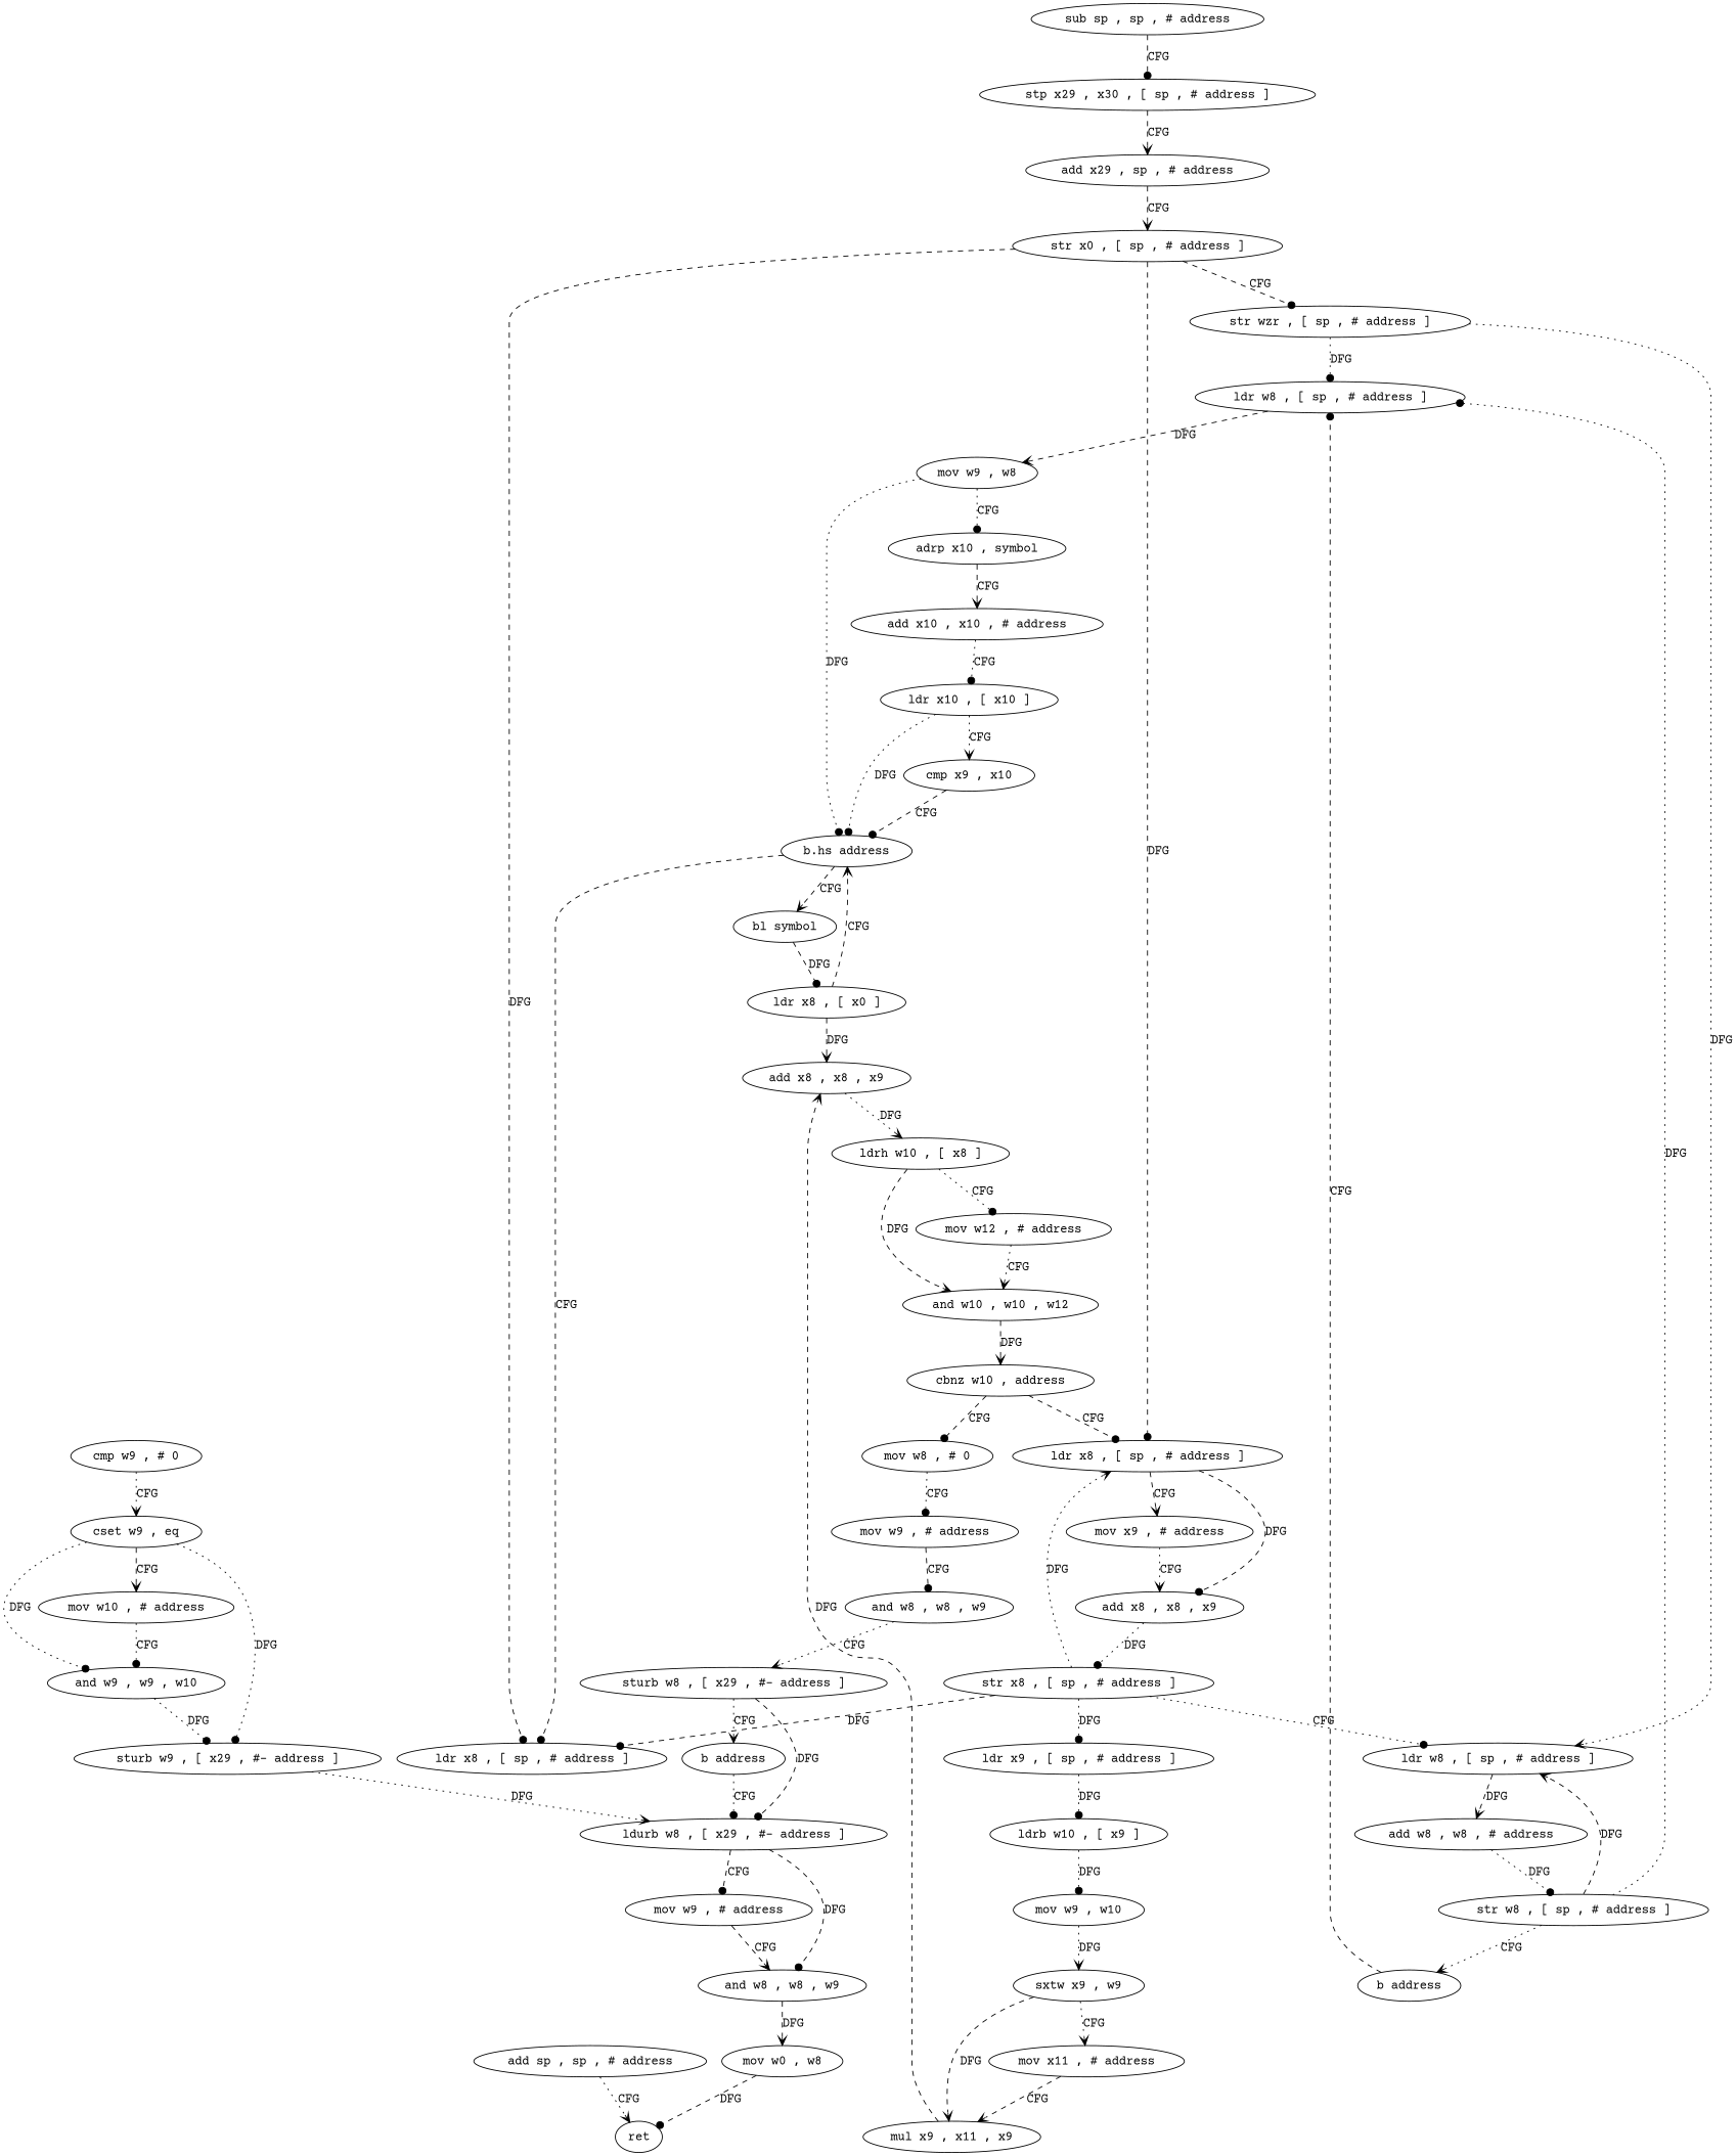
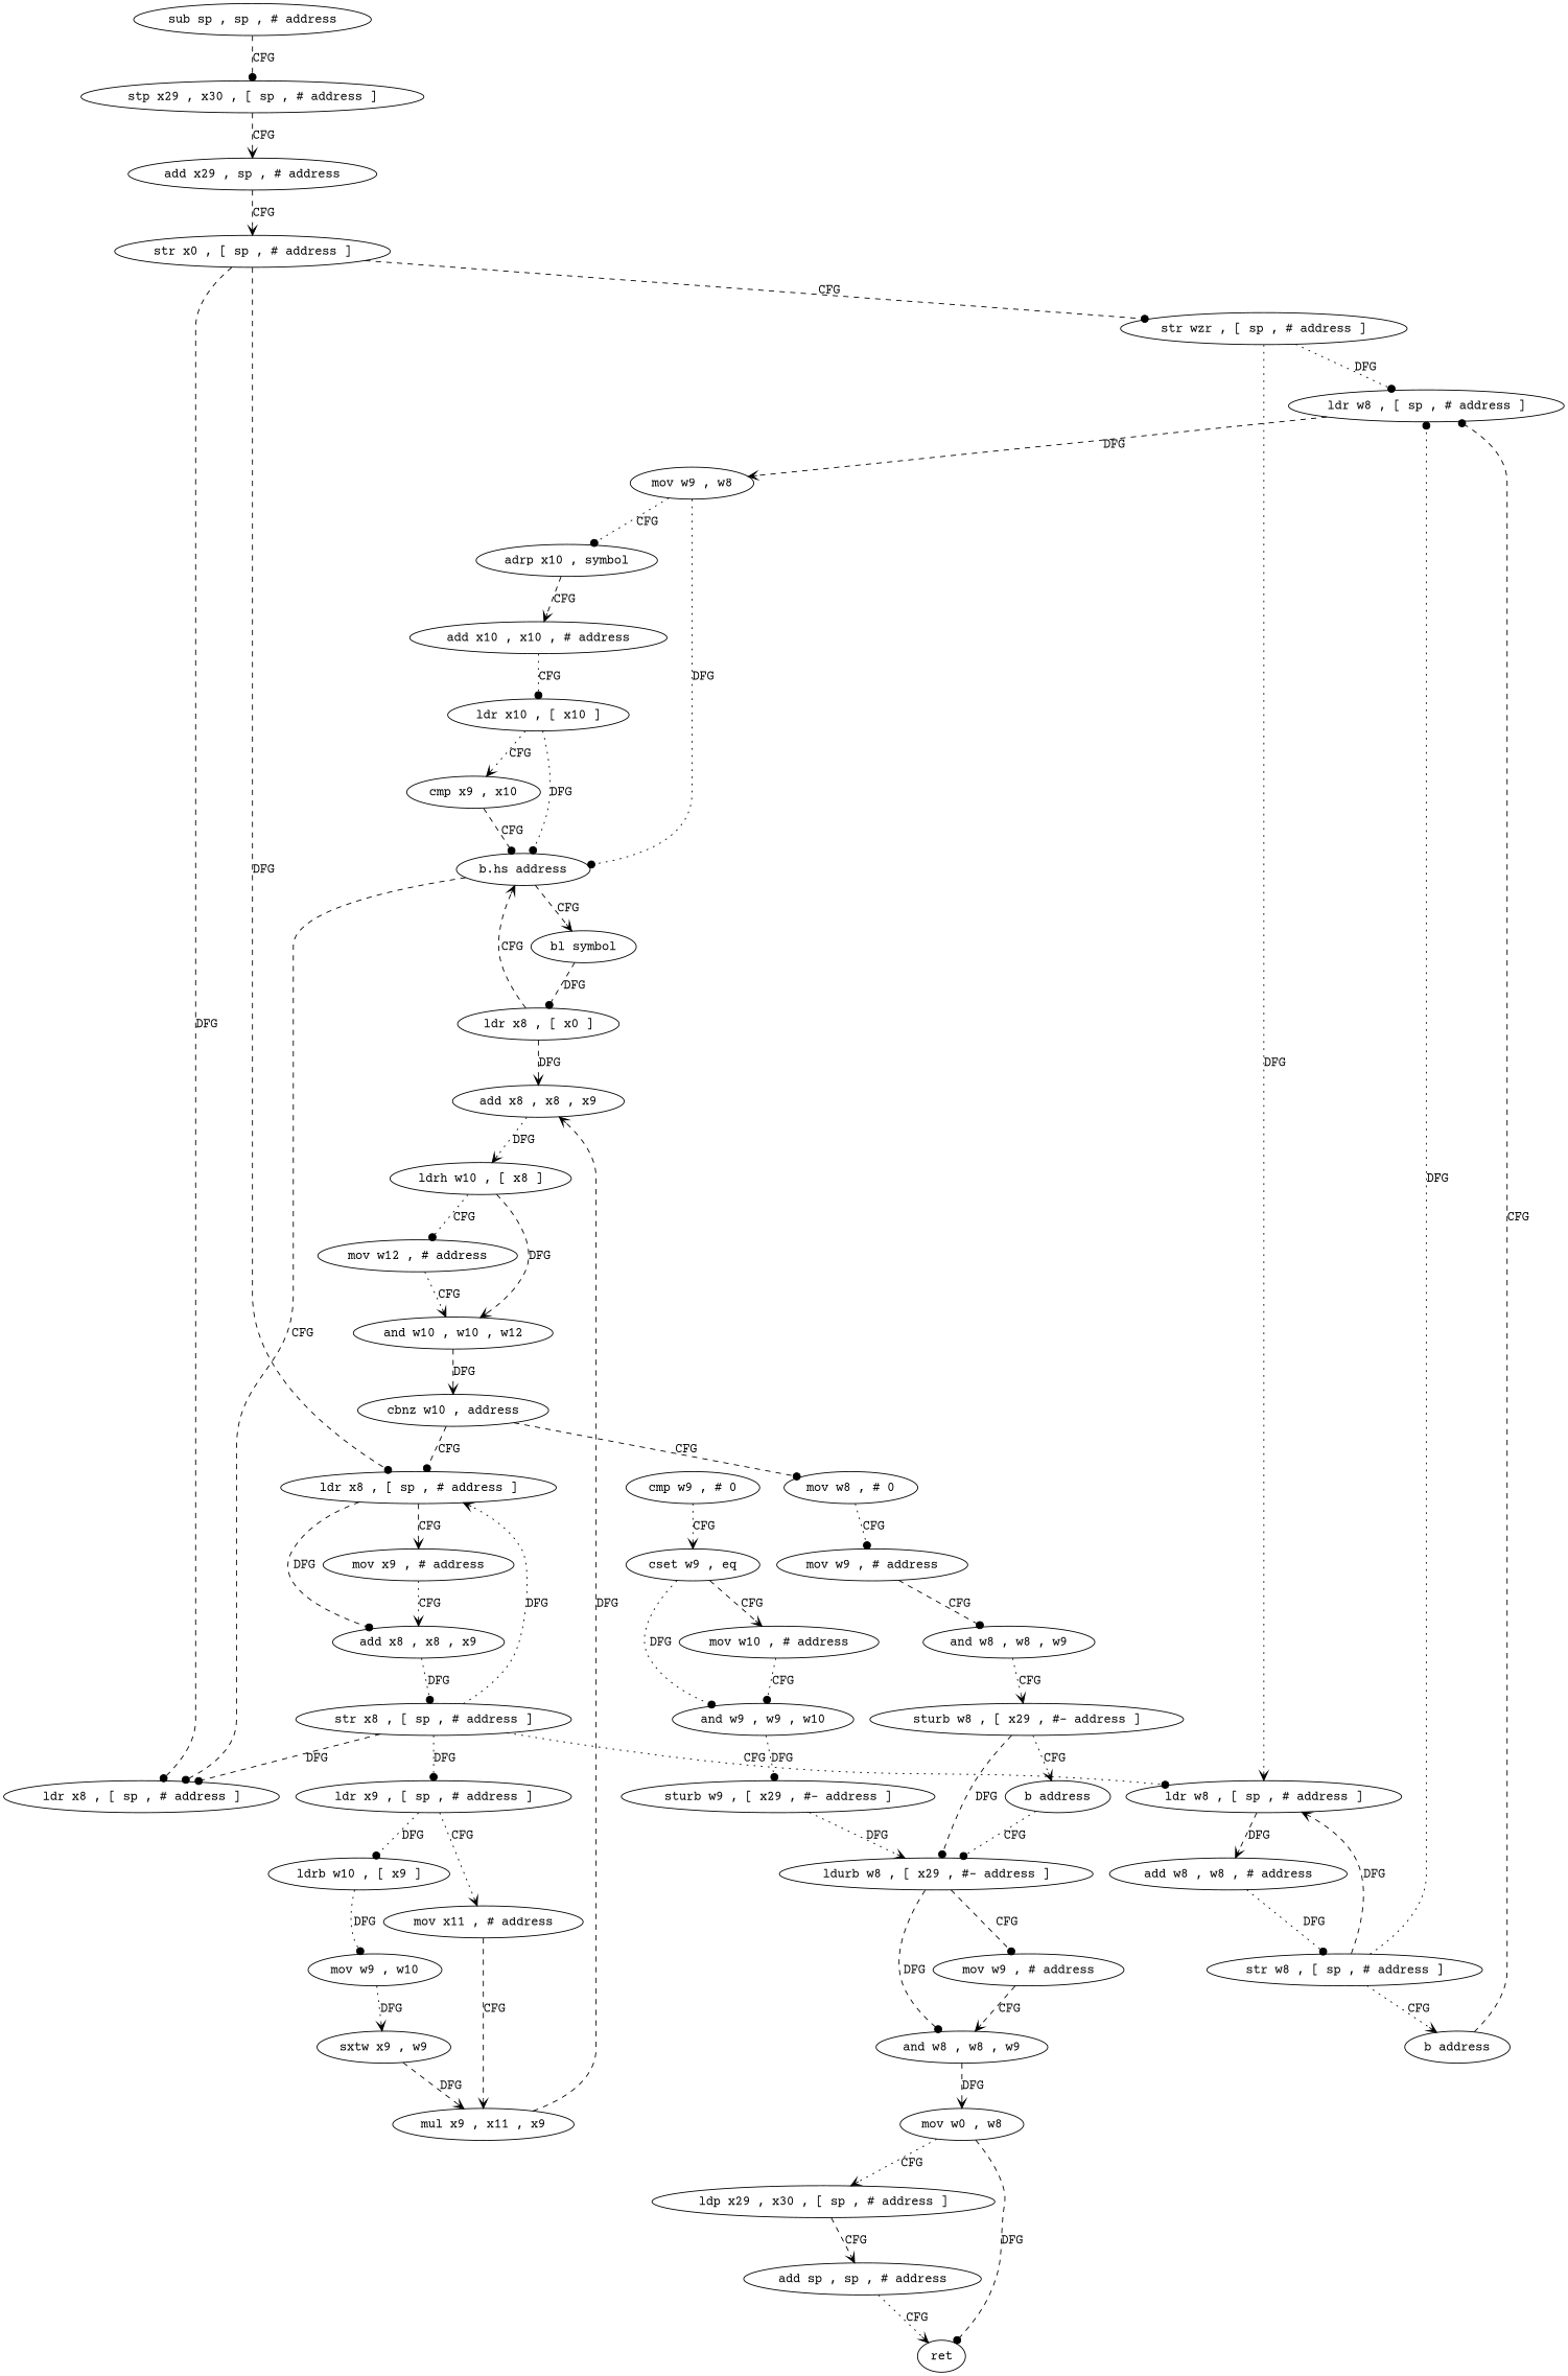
  digraph {
    fontname="Courier Prime"
    node [fontname="Courier Prime"]
    edge [arrowhead=dot fontname="Courier Prime" style=dashed]
    n1 [label="sub sp , sp , # address"]
    n2 [label="stp x29 , x30 , [ sp , # address ]"]
    n3 [label="add x29 , sp , # address"]
    n4 [label="str x0 , [ sp , # address ]"]
    n5 [label="str wzr , [ sp , # address ]"]
    n6 [label="ldr x8 , [ sp , # address ]"]
    n7 [label="ldr x8 , [ sp , # address ]"]
    n8 [label="ldr w8 , [ sp , # address ]"]
    n9 [label="ldr w8 , [ sp , # address ]"]
    n10 [label="ldr x9 , [ sp , # address ]"]
    n11 [label="ldrb w10 , [ x9 ]"]
    n12 [label="mov x9 , # address"]
    n13 [label="add x8 , x8 , x9"]
    n14 [label="mov w9 , w8"]
    n15 [label="add w8 , w8 , # address"]
    n16 [label="adrp x10 , symbol"]
    n17 [label="b.hs address"]
    n18 [label="cmp w9 , # 0"]
    n19 [label="cset w9 , eq"]
    n20 [label="mov w10 , # address"]
    n21 [label="and w9 , w9 , w10"]
    n22 [label="sturb w9 , [ x29 , #- address ]"]
    n23 [label="ldurb w8 , [ x29 , #- address ]"]
    n24 [label="mov w9 , # address"]
    n25 [label="and w8 , w8 , w9"]
    n26 [label="mov w0 , w8"]
    n27 [label="bl symbol"]
    n28 [label="ldr x8 , [ x0 ]"]
    n29 [label="add x8 , x8 , x9"]
    n30 [label="ldrh w10 , [ x8 ]"]
    n31 [label="mov w9 , w10"]
    n32 [label="sxtw x9 , w9"]
    n33 [label="mov x11 , # address"]
    n34 [label="mul x9 , x11 , x9"]
    n35 [label="mov w12 , # address"]
    n36 [label="and w10 , w10 , w12"]
    n37 [label="cbnz w10 , address"]
    n38 [label="mov w8 , # 0"]
    n39 [label="mov w9 , # address"]
    n40 [label="str x8 , [ sp , # address ]"]
    n41 [label="and w8 , w8 , w9"]
    n42 [label="str w8 , [ sp , # address ]"]
    n43 [label="b address"]
    n44 [label="sturb w8 , [ x29 , #- address ]"]
    n45 [label="b address"]
    n46 [label="add x10 , x10 , # address"]
    n47 [label="ldr x10 , [ x10 ]"]
    n48 [label="cmp x9 , x10"]
+   n49 [label="ldp x29 , x30 , [ sp , # address ]"]
    n50 [label=ret]
    n51 [label="add sp , sp , # address"]
    n1 -> n2 [label=CFG]
    n2 -> n3 [arrowhead=vee label=CFG]
    n3 -> n4 [arrowhead=vee label=CFG]
    n4 -> n5 [label=CFG]
    n4 -> n6 [label=DFG]
    n4 -> n7 [label=DFG]
    n5 -> n8 [label=DFG style=dotted]
    n5 -> n9 [arrowhead=vee label=DFG style=dotted]
    n7 -> n12 [arrowhead=vee label=CFG]
    n7 -> n13 [label=DFG]
    n8 -> n14 [arrowhead=vee label=DFG]
    n9 -> n15 [arrowhead=vee label=DFG]
    n10 -> n11 [label=DFG style=dotted]
    n11 -> n31 [label=DFG style=dotted]
    n12 -> n13 [arrowhead=vee label=CFG style=dotted]
    n13 -> n40 [label=DFG style=dotted]
    n14 -> n16 [label=CFG style=dotted]
    n14 -> n17 [label=DFG style=dotted]
    n15 -> n42 [label=DFG style=dotted]
    n16 -> n46 [arrowhead=vee label=CFG]
    n17 -> n6 [label=CFG]
    n17 -> n27 [arrowhead=vee label=CFG]
    n18 -> n19 [arrowhead=vee label=CFG style=dotted]
    n19 -> n20 [arrowhead=vee label=CFG]
    n19 -> n21 [label=DFG style=dotted]
-   n19 -> n22 [label=DFG style=dotted]
    n20 -> n21 [label=CFG style=dotted]
    n21 -> n22 [label=DFG style=dotted]
    n22 -> n23 [arrowhead=vee label=DFG style=dotted]
    n23 -> n24 [label=CFG]
    n23 -> n25 [label=DFG]
    n24 -> n25 [arrowhead=vee label=CFG]
    n25 -> n26 [arrowhead=vee label=DFG]
+   n26 -> n49 [arrowhead=vee label=CFG style=dotted]
    n26 -> n50 [label=DFG]
    n27 -> n28 [label=DFG]
    n28 -> n17 [arrowhead=vee label=CFG]
    n28 -> n29 [arrowhead=vee label=DFG]
    n29 -> n30 [arrowhead=vee label=DFG style=dotted]
    n30 -> n35 [label=CFG style=dotted]
    n30 -> n36 [arrowhead=vee label=DFG]
    n31 -> n32 [arrowhead=vee label=DFG style=dotted]
-   n32 -> n33 [arrowhead=vee label=CFG style=dotted]
+   n10 -> n33 [arrowhead=vee label=CFG style=dotted]
    n32 -> n34 [arrowhead=vee label=DFG]
    n33 -> n34 [arrowhead=vee label=CFG]
    n34 -> n29 [arrowhead=vee label=DFG]
    n35 -> n36 [arrowhead=vee label=CFG style=dotted]
    n36 -> n37 [arrowhead=vee label=DFG]
    n37 -> n7 [label=CFG]
    n37 -> n38 [label=CFG]
    n38 -> n39 [label=CFG style=dotted]
    n39 -> n41 [label=CFG]
    n40 -> n6 [label=DFG]
    n40 -> n7 [arrowhead=vee label=DFG style=dotted]
    n40 -> n9 [label=CFG style=dotted]
    n40 -> n10 [label=DFG style=dotted]
    n41 -> n44 [arrowhead=vee label=CFG style=dotted]
    n42 -> n8 [label=DFG style=dotted]
    n42 -> n9 [arrowhead=vee label=DFG]
    n42 -> n43 [arrowhead=vee label=CFG style=dotted]
    n43 -> n8 [label=CFG]
    n44 -> n23 [label=DFG]
    n44 -> n45 [arrowhead=vee label=CFG style=dotted]
    n45 -> n23 [label=CFG style=dotted]
    n46 -> n47 [label=CFG style=dotted]
    n47 -> n17 [label=DFG style=dotted]
    n47 -> n48 [arrowhead=vee label=CFG style=dotted]
    n48 -> n17 [label=CFG]
+   n49 -> n51 [arrowhead=vee label=CFG]
    n51 -> n50 [arrowhead=vee label=CFG style=dotted]
  }
